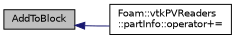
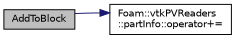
  digraph {
    rankdir=LR
    node [color=black fontname=Helvetica fontsize=10 shape=record]
    n1 [fillcolor=grey75 fontcolor=black height=0.2 label=AddToBlock style=filled width=0.4]
    n2 [height=0.2 label="Foam::vtkPVReaders\l::partInfo::operator+=" width=0.4]
-   n1 -> n2 [color=midnightblue dir=back fontname=Helvetica fontsize=10 labelfontname=Helvetica labelfontsize=10 style=solid]
+   n2 -> n1 [color=midnightblue dir=back fontname=Helvetica fontsize=10 labelfontname=Helvetica labelfontsize=10 style=solid]
  }
